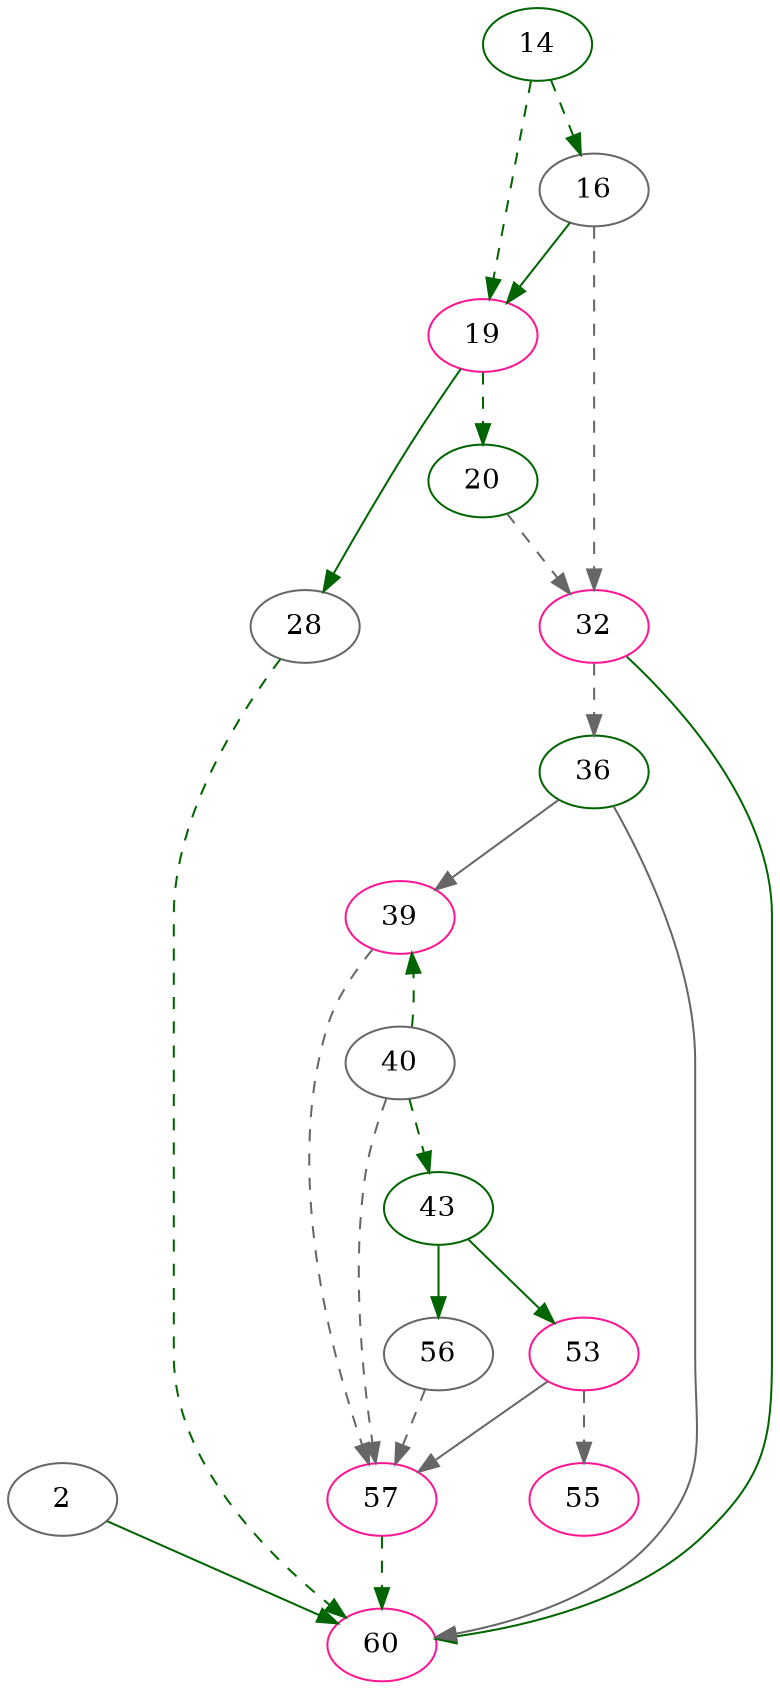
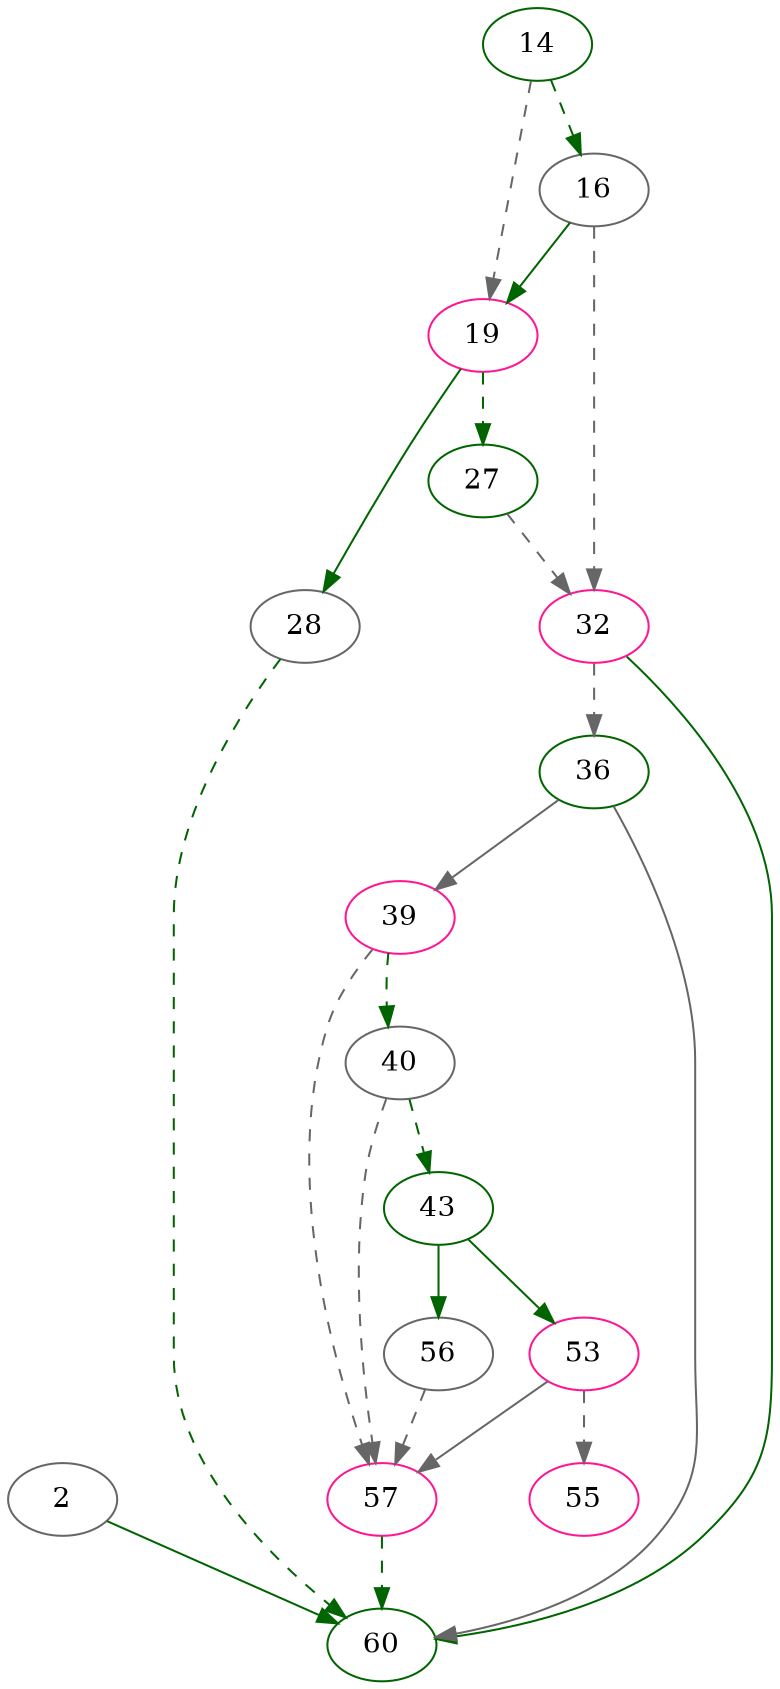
  strict digraph {
    fontname="DejaVu Serif"
    node [color=deeppink fontname="DejaVu Serif"]
    edge [color=darkgreen cond=true fontname="DejaVu Serif" style=dashed]
    2 [color=gray40 entry=true]
-   60
+   60 [color=darkgreen]
    14 [color=darkgreen]
    16 [color=gray40]
    19
    32
-   27 [color=darkgreen label=20]
+   27 [color=darkgreen]
    28 [color=gray40]
    36 [color=darkgreen]
    39
    40 [color=gray40]
    57
    43 [color=darkgreen]
    56 [color=gray40]
    53
    55
    2 -> 60 [style=solid]
    14 -> 16
-   14 -> 19 [cond=false]
+   14 -> 19 [color=gray40 cond=false]
    16 -> 19 [cond=false style=solid]
    16 -> 32 [color=gray40]
    19 -> 27
    19 -> 28 [cond=false style=solid]
    32 -> 60 [style=solid]
    32 -> 36 [color=gray40 cond=false]
    27 -> 32 [color=gray40 cond=""]
    28 -> 60 [cond=""]
    36 -> 60 [color=gray40 cond=false style=solid]
    36 -> 39 [color=gray40 style=solid]
-   40 -> 39
+   39 -> 40
    39 -> 57 [color=gray40 cond=false]
    40 -> 57 [color=gray40]
    40 -> 43 [cond=false]
    57 -> 60 [cond=""]
    43 -> 56 [style=solid]
    43 -> 53 [cond=false style=solid]
    56 -> 57 [color=gray40 cond=""]
    53 -> 57 [color=gray40 style=solid]
    53 -> 55 [color=gray40 cond=false]
  }
